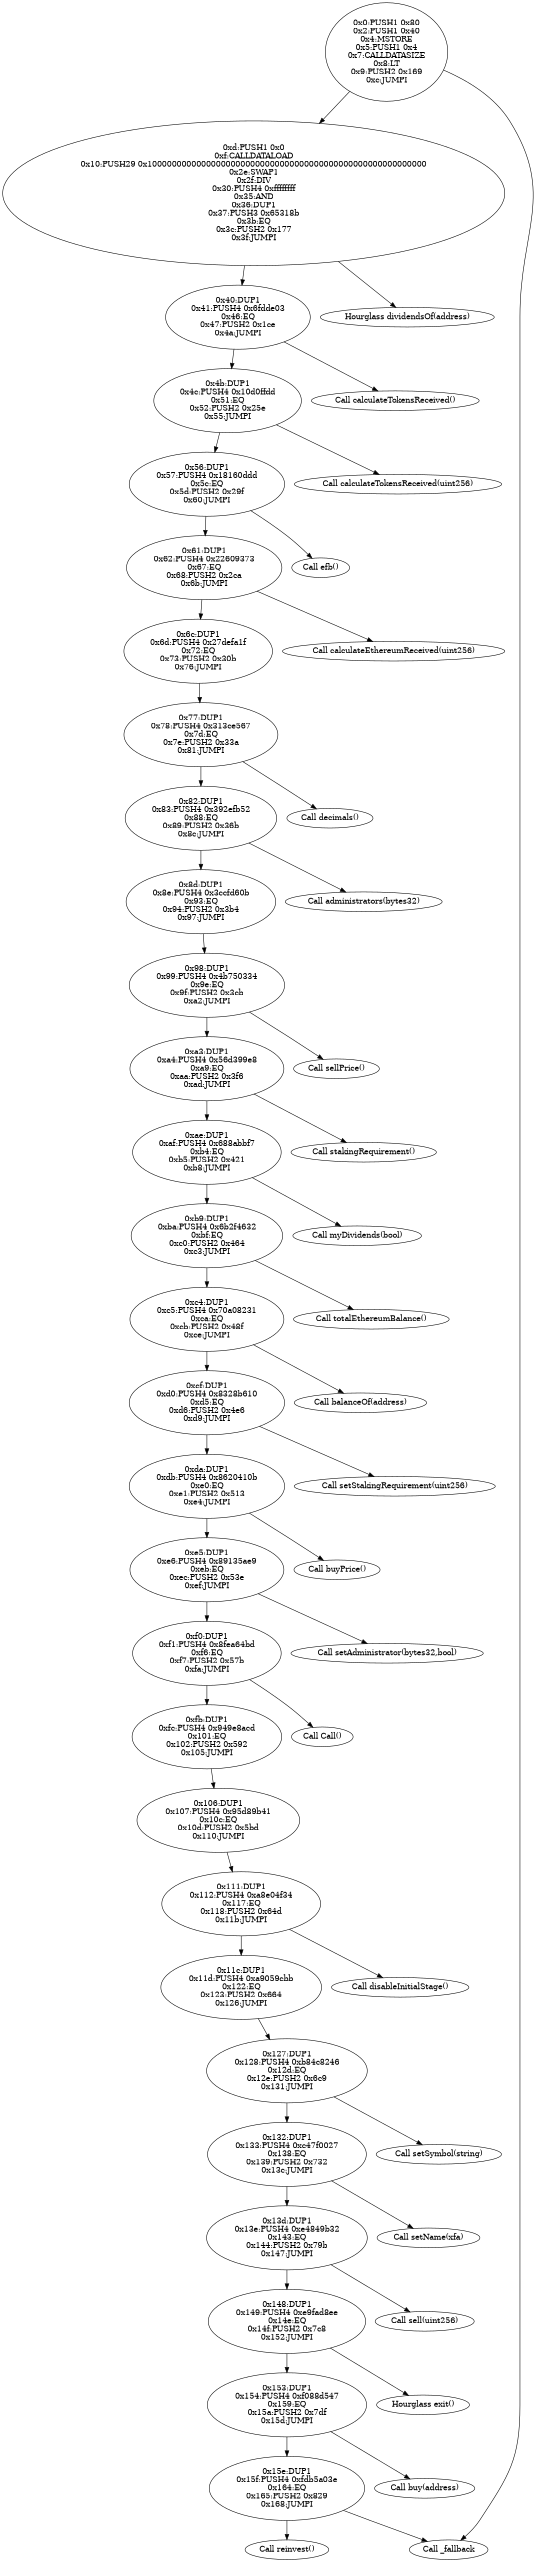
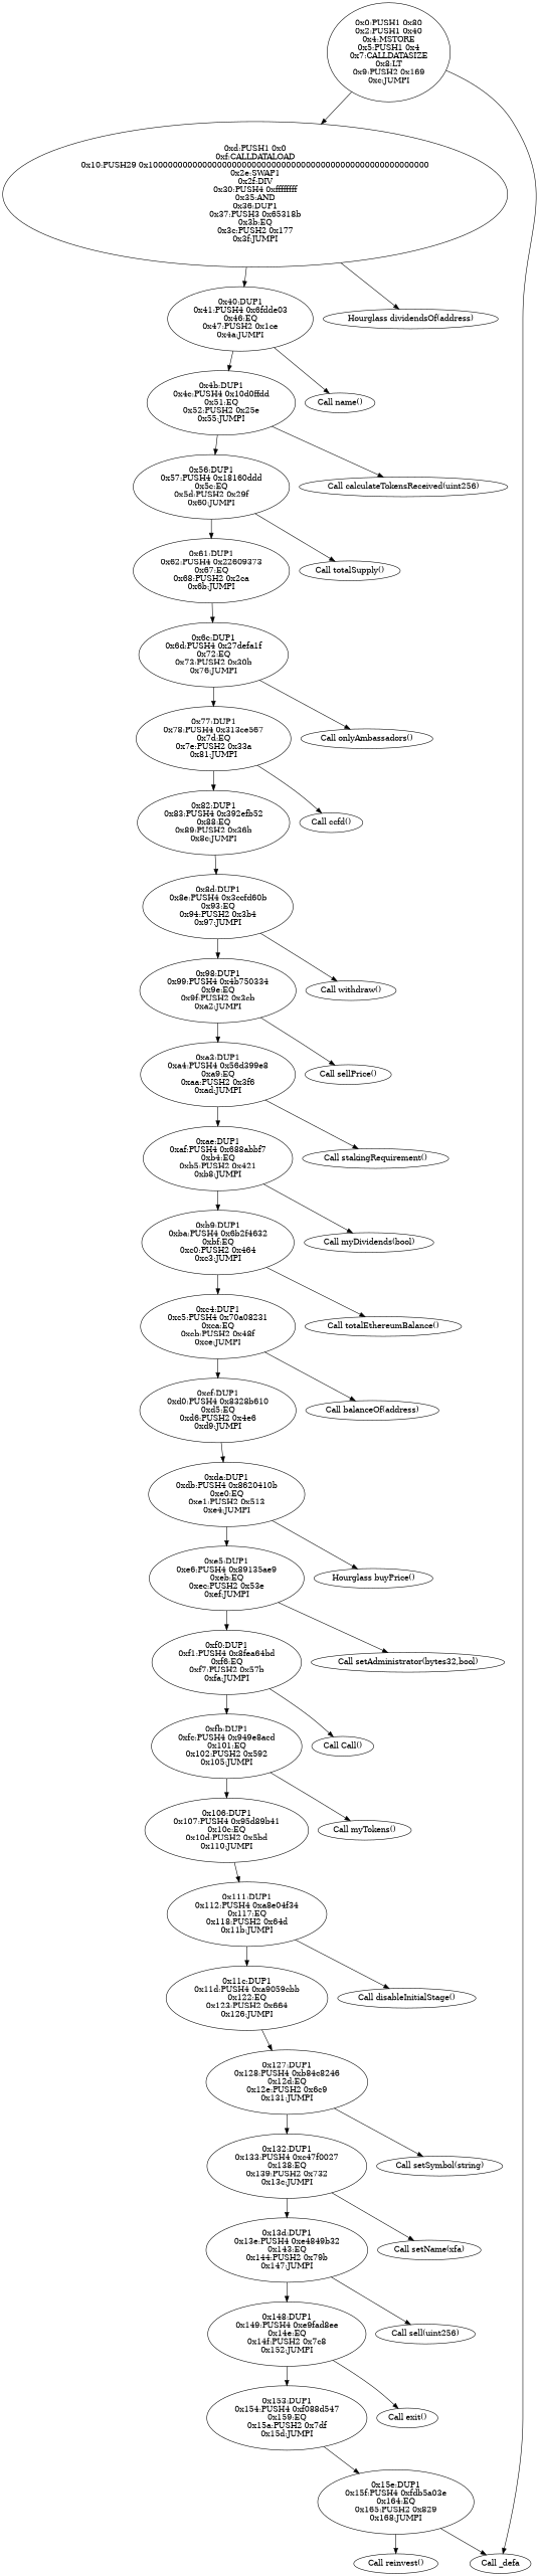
  digraph {
    n1 [label="0x0:PUSH1 0x80\n0x2:PUSH1 0x40\n0x4:MSTORE\n0x5:PUSH1 0x4\n0x7:CALLDATASIZE\n0x8:LT\n0x9:PUSH2 0x169\n0xc:JUMPI"]
    n2 [label="0xd:PUSH1 0x0\n0xf:CALLDATALOAD\n0x10:PUSH29 0x100000000000000000000000000000000000000000000000000000000\n0x2e:SWAP1\n0x2f:DIV\n0x30:PUSH4 0xffffffff\n0x35:AND\n0x36:DUP1\n0x37:PUSH3 0x65318b\n0x3b:EQ\n0x3c:PUSH2 0x177\n0x3f:JUMPI"]
-   n3 [label="Call _fallback"]
+   n3 [label="Call _defa"]
    n4 [label="0x40:DUP1\n0x41:PUSH4 0x6fdde03\n0x46:EQ\n0x47:PUSH2 0x1ce\n0x4a:JUMPI"]
    n5 [label="Hourglass dividendsOf(address)"]
    n6 [label="0x4b:DUP1\n0x4c:PUSH4 0x10d0ffdd\n0x51:EQ\n0x52:PUSH2 0x25e\n0x55:JUMPI"]
-   n7 [label="Call calculateTokensReceived()"]
+   n7 [label="Call name()"]
    n8 [label="0x56:DUP1\n0x57:PUSH4 0x18160ddd\n0x5c:EQ\n0x5d:PUSH2 0x29f\n0x60:JUMPI"]
    n9 [label="Call calculateTokensReceived(uint256)"]
    n10 [label="0x61:DUP1\n0x62:PUSH4 0x22609373\n0x67:EQ\n0x68:PUSH2 0x2ca\n0x6b:JUMPI"]
-   n11 [label="Call efb()"]
+   n11 [label="Call totalSupply()"]
    n12 [label="0x6c:DUP1\n0x6d:PUSH4 0x27defa1f\n0x72:EQ\n0x73:PUSH2 0x30b\n0x76:JUMPI"]
-   n13 [label="Call calculateEthereumReceived(uint256)"]
    n14 [label="0x77:DUP1\n0x78:PUSH4 0x313ce567\n0x7d:EQ\n0x7e:PUSH2 0x33a\n0x81:JUMPI"]
+   n15 [label="Call onlyAmbassadors()"]
    n16 [label="0x82:DUP1\n0x83:PUSH4 0x392efb52\n0x88:EQ\n0x89:PUSH2 0x36b\n0x8c:JUMPI"]
-   n17 [label="Call decimals()"]
+   n17 [label="Call ccfd()"]
    n18 [label="0x8d:DUP1\n0x8e:PUSH4 0x3ccfd60b\n0x93:EQ\n0x94:PUSH2 0x3b4\n0x97:JUMPI"]
-   n19 [label="Call administrators(bytes32)"]
    n20 [label="0x98:DUP1\n0x99:PUSH4 0x4b750334\n0x9e:EQ\n0x9f:PUSH2 0x3cb\n0xa2:JUMPI"]
+   n21 [label="Call withdraw()"]
    n22 [label="0xa3:DUP1\n0xa4:PUSH4 0x56d399e8\n0xa9:EQ\n0xaa:PUSH2 0x3f6\n0xad:JUMPI"]
    n23 [label="Call sellPrice()"]
    n24 [label="0xae:DUP1\n0xaf:PUSH4 0x688abbf7\n0xb4:EQ\n0xb5:PUSH2 0x421\n0xb8:JUMPI"]
    n25 [label="Call stakingRequirement()"]
    n26 [label="0xb9:DUP1\n0xba:PUSH4 0x6b2f4632\n0xbf:EQ\n0xc0:PUSH2 0x464\n0xc3:JUMPI"]
    n27 [label="Call myDividends(bool)"]
    n28 [label="0xc4:DUP1\n0xc5:PUSH4 0x70a08231\n0xca:EQ\n0xcb:PUSH2 0x48f\n0xce:JUMPI"]
    n29 [label="Call totalEthereumBalance()"]
    n30 [label="0xcf:DUP1\n0xd0:PUSH4 0x8328b610\n0xd5:EQ\n0xd6:PUSH2 0x4e6\n0xd9:JUMPI"]
    n31 [label="Call balanceOf(address)"]
    n32 [label="0xda:DUP1\n0xdb:PUSH4 0x8620410b\n0xe0:EQ\n0xe1:PUSH2 0x513\n0xe4:JUMPI"]
-   n33 [label="Call setStakingRequirement(uint256)"]
    n34 [label="0xe5:DUP1\n0xe6:PUSH4 0x89135ae9\n0xeb:EQ\n0xec:PUSH2 0x53e\n0xef:JUMPI"]
-   n35 [label="Call buyPrice()"]
+   n35 [label="Hourglass buyPrice()"]
    n36 [label="0xf0:DUP1\n0xf1:PUSH4 0x8fea64bd\n0xf6:EQ\n0xf7:PUSH2 0x57b\n0xfa:JUMPI"]
    n37 [label="Call setAdministrator(bytes32,bool)"]
    n38 [label="0xfb:DUP1\n0xfc:PUSH4 0x949e8acd\n0x101:EQ\n0x102:PUSH2 0x592\n0x105:JUMPI"]
    n39 [label="Call Call()"]
    n40 [label="0x106:DUP1\n0x107:PUSH4 0x95d89b41\n0x10c:EQ\n0x10d:PUSH2 0x5bd\n0x110:JUMPI"]
+   n41 [label="Call myTokens()"]
    n42 [label="0x111:DUP1\n0x112:PUSH4 0xa8e04f34\n0x117:EQ\n0x118:PUSH2 0x64d\n0x11b:JUMPI"]
    n43 [label="0x11c:DUP1\n0x11d:PUSH4 0xa9059cbb\n0x122:EQ\n0x123:PUSH2 0x664\n0x126:JUMPI"]
    n44 [label="Call disableInitialStage()"]
    n45 [label="0x127:DUP1\n0x128:PUSH4 0xb84c8246\n0x12d:EQ\n0x12e:PUSH2 0x6c9\n0x131:JUMPI"]
    n46 [label="0x132:DUP1\n0x133:PUSH4 0xc47f0027\n0x138:EQ\n0x139:PUSH2 0x732\n0x13c:JUMPI"]
    n47 [label="Call setSymbol(string)"]
    n48 [label="0x13d:DUP1\n0x13e:PUSH4 0xe4849b32\n0x143:EQ\n0x144:PUSH2 0x79b\n0x147:JUMPI"]
    n49 [label="Call setName(xfa)"]
    n50 [label="0x148:DUP1\n0x149:PUSH4 0xe9fad8ee\n0x14e:EQ\n0x14f:PUSH2 0x7c8\n0x152:JUMPI"]
    n51 [label="Call sell(uint256)"]
    n52 [label="0x153:DUP1\n0x154:PUSH4 0xf088d547\n0x159:EQ\n0x15a:PUSH2 0x7df\n0x15d:JUMPI"]
-   n53 [label="Hourglass exit()"]
+   n53 [label="Call exit()"]
    n54 [label="0x15e:DUP1\n0x15f:PUSH4 0xfdb5a03e\n0x164:EQ\n0x165:PUSH2 0x829\n0x168:JUMPI"]
-   n55 [label="Call buy(address)"]
    n56 [label="Call reinvest()"]
    n1 -> n2
    n1 -> n3
    n2 -> n4
    n2 -> n5
    n4 -> n6
    n4 -> n7
    n6 -> n8
    n6 -> n9
    n8 -> n10
    n8 -> n11
    n10 -> n12
-   n10 -> n13
    n12 -> n14
+   n12 -> n15
    n14 -> n16
    n14 -> n17
    n16 -> n18
-   n16 -> n19
    n18 -> n20
+   n18 -> n21
    n20 -> n22
    n20 -> n23
    n22 -> n24
    n22 -> n25
    n24 -> n26
    n24 -> n27
    n26 -> n28
    n26 -> n29
    n28 -> n30
    n28 -> n31
    n30 -> n32
-   n30 -> n33
    n32 -> n34
    n32 -> n35
    n34 -> n36
    n34 -> n37
    n36 -> n38
    n36 -> n39
    n38 -> n40
+   n38 -> n41
    n40 -> n42
    n42 -> n43
    n42 -> n44
    n43 -> n45
    n45 -> n46
    n45 -> n47
    n46 -> n48
    n46 -> n49
    n48 -> n50
    n48 -> n51
    n50 -> n52
    n50 -> n53
    n52 -> n54
-   n52 -> n55
    n54 -> n3
    n54 -> n56
  }
